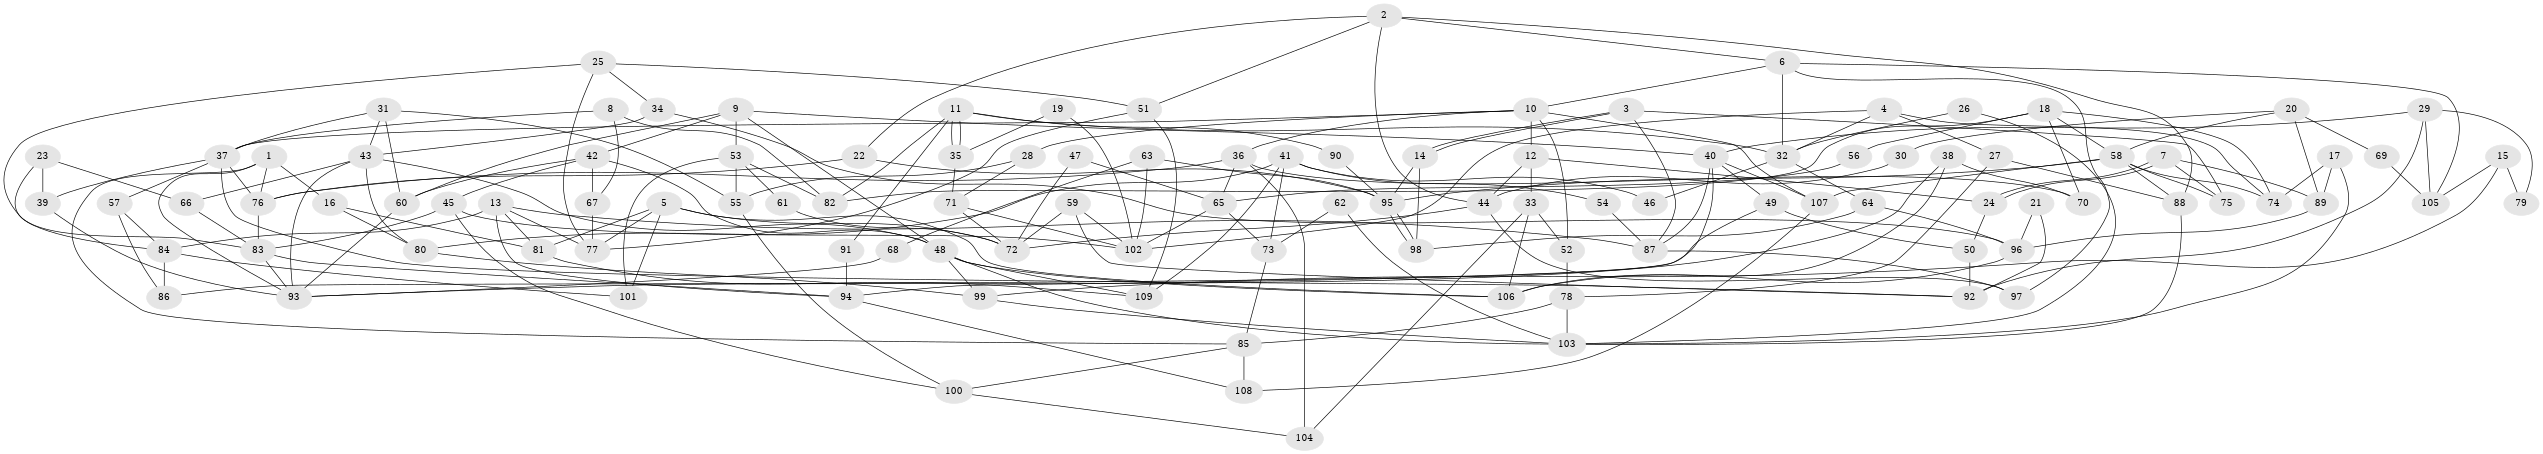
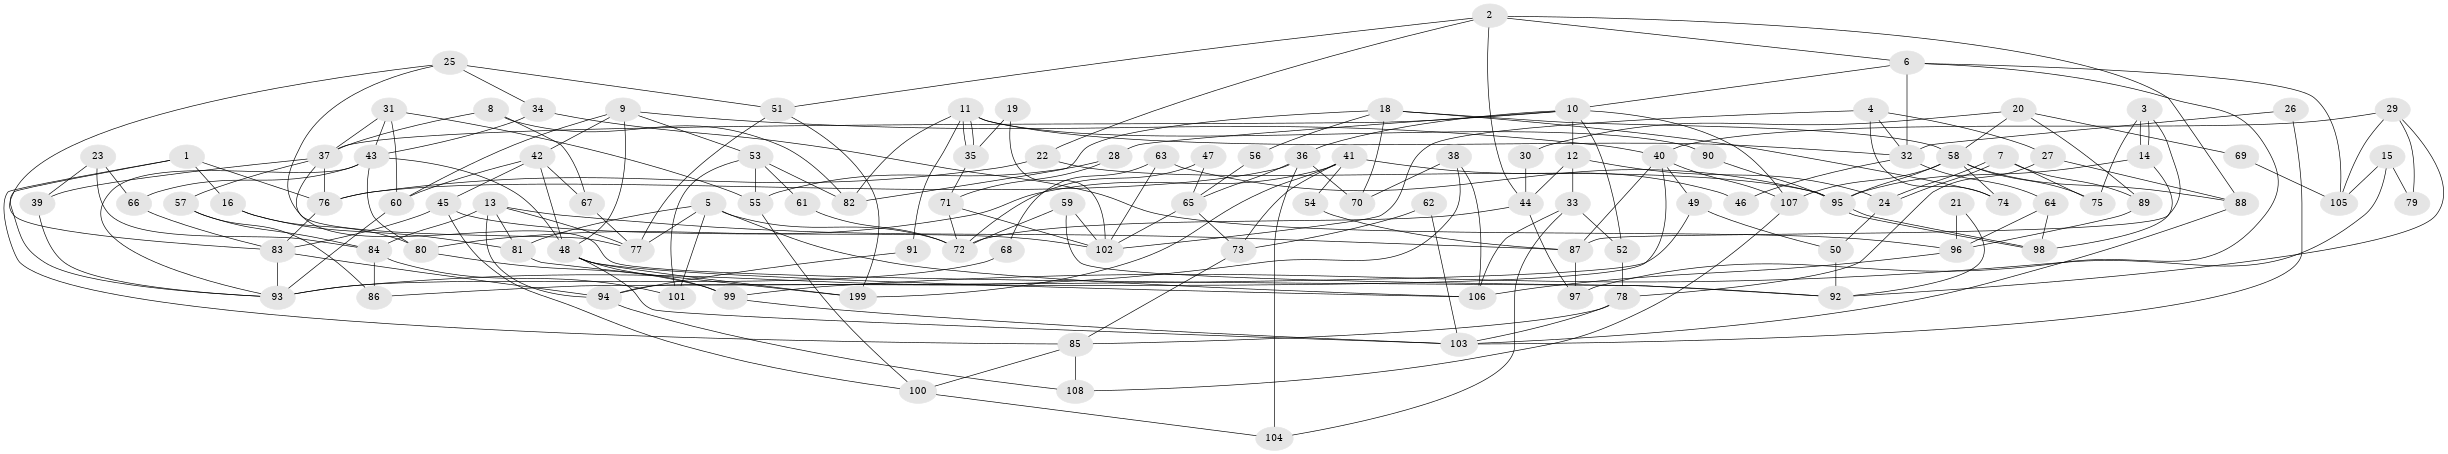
  graph {
    node [color=gray90 style=filled]
    1
    16
    76
    85
    93
    81
    80
    83
    100
    108
    2
    6
    22
    44
    51
    88
    32
    10
    97
    105
    95
    72
    77
-   109
+   109 [label=199]
    103
    3
    14
    75
    87
    98
    4
    27
    74
    102
    78
    46
    64
    5
    101
    106
    37
    12
    28
    36
    52
    107
    7
    24
    89
    50
    96
    8
    67
    82
    92
    39
    57
    9
    40
    42
    48
    53
    60
    94
    49
    45
    99
    55
    61
    33
    71
    70
    104
    65
    11
    35
    90
    91
    13
    84
    86
    15
    79
-   17
    18
    56
    58
    19
    20
    30
    69
    21
    23
    66
    25
    34
    43
    26
    29
    31
    73
    38
    41
    54
    47
    59
    62
    63
    68
    1 -- 16
    1 -- 76
    1 -- 85
    1 -- 93
    16 -- 81
    16 -- 80
    76 -- 83
    85 -- 100
    85 -- 108
    81 -- 109
    80 -- 99
    83 -- 93
    83 -- 94
    100 -- 104
    2 -- 6
    2 -- 22
    2 -- 44
    2 -- 51
    2 -- 88
    6 -- 32
    6 -- 10
    6 -- 97
    6 -- 105
    22 -- 76
    22 -- 95
    44 -- 97
    44 -- 72
    51 -- 77
    51 -- 109
    88 -- 103
    32 -- 46
    32 -- 64
    10 -- 37
    10 -- 12
    10 -- 28
    10 -- 36
    10 -- 52
    10 -- 107
    95 -- 98
    95 -- 98
    3 -- 14
    3 -- 14
    3 -- 75
    3 -- 87
    14 -- 95
    14 -- 98
    87 -- 97
    4 -- 32
    4 -- 27
    4 -- 74
    4 -- 102
    27 -- 88
    27 -- 78
    78 -- 85
    78 -- 103
    64 -- 98
    64 -- 96
    5 -- 81
    5 -- 72
    5 -- 77
    5 -- 101
    5 -- 106
    37 -- 76
    37 -- 92
    37 -- 39
    37 -- 57
    12 -- 44
    12 -- 24
    12 -- 33
    28 -- 55
    28 -- 71
    36 -- 76
    36 -- 70
    36 -- 104
    36 -- 65
    52 -- 78
    107 -- 108
    7 -- 75
    7 -- 24
    7 -- 24
    7 -- 89
    24 -- 50
    89 -- 96
    50 -- 92
    96 -- 106
    8 -- 37
    8 -- 67
    8 -- 82
    67 -- 77
    39 -- 93
    57 -- 84
    57 -- 86
    9 -- 40
    9 -- 42
    9 -- 48
    9 -- 53
    9 -- 60
    40 -- 87
    40 -- 107
    40 -- 94
    40 -- 49
    42 -- 67
    42 -- 48
    42 -- 60
    42 -- 45
    48 -- 109
    48 -- 103
    48 -- 106
    48 -- 99
    53 -- 101
    53 -- 82
    53 -- 55
    53 -- 61
    60 -- 93
    94 -- 108
    49 -- 50
    49 -- 86
    45 -- 83
    45 -- 100
    45 -- 102
    99 -- 103
    55 -- 100
    61 -- 72
    33 -- 106
    33 -- 52
    33 -- 104
    71 -- 72
    71 -- 102
    65 -- 102
    65 -- 73
    11 -- 32
    11 -- 82
    11 -- 35
    11 -- 35
    11 -- 90
    11 -- 91
    35 -- 71
    90 -- 95
    91 -- 94
    13 -- 81
    13 -- 77
    13 -- 87
    13 -- 94
    13 -- 84
    84 -- 101
    84 -- 86
    15 -- 105
    15 -- 99
    15 -- 79
-   17 -- 103
-   17 -- 74
-   17 -- 89
    18 -- 74
    18 -- 82
    18 -- 70
    18 -- 56
    18 -- 58
    56 -- 65
    58 -- 88
    58 -- 95
    58 -- 75
    58 -- 74
    58 -- 107
    19 -- 102
    19 -- 35
    20 -- 89
    20 -- 58
    20 -- 30
    20 -- 69
    30 -- 44
    69 -- 105
    21 -- 96
    21 -- 92
    23 -- 39
    23 -- 84
    23 -- 66
    66 -- 83
    25 -- 83
    25 -- 51
    25 -- 77
    25 -- 34
    34 -- 96
    34 -- 43
    43 -- 93
    43 -- 80
    43 -- 48
    43 -- 66
    26 -- 32
    26 -- 103
    29 -- 105
    29 -- 92
    29 -- 40
    29 -- 79
    31 -- 37
    31 -- 60
    31 -- 55
    31 -- 43
    73 -- 85
    38 -- 93
    38 -- 106
    38 -- 70
    41 -- 80
    41 -- 109
    41 -- 46
    41 -- 73
    41 -- 54
    54 -- 87
    47 -- 72
    47 -- 65
    59 -- 72
    59 -- 102
    59 -- 92
    62 -- 103
    62 -- 73
    63 -- 95
    63 -- 102
    63 -- 68
    68 -- 93
  }
